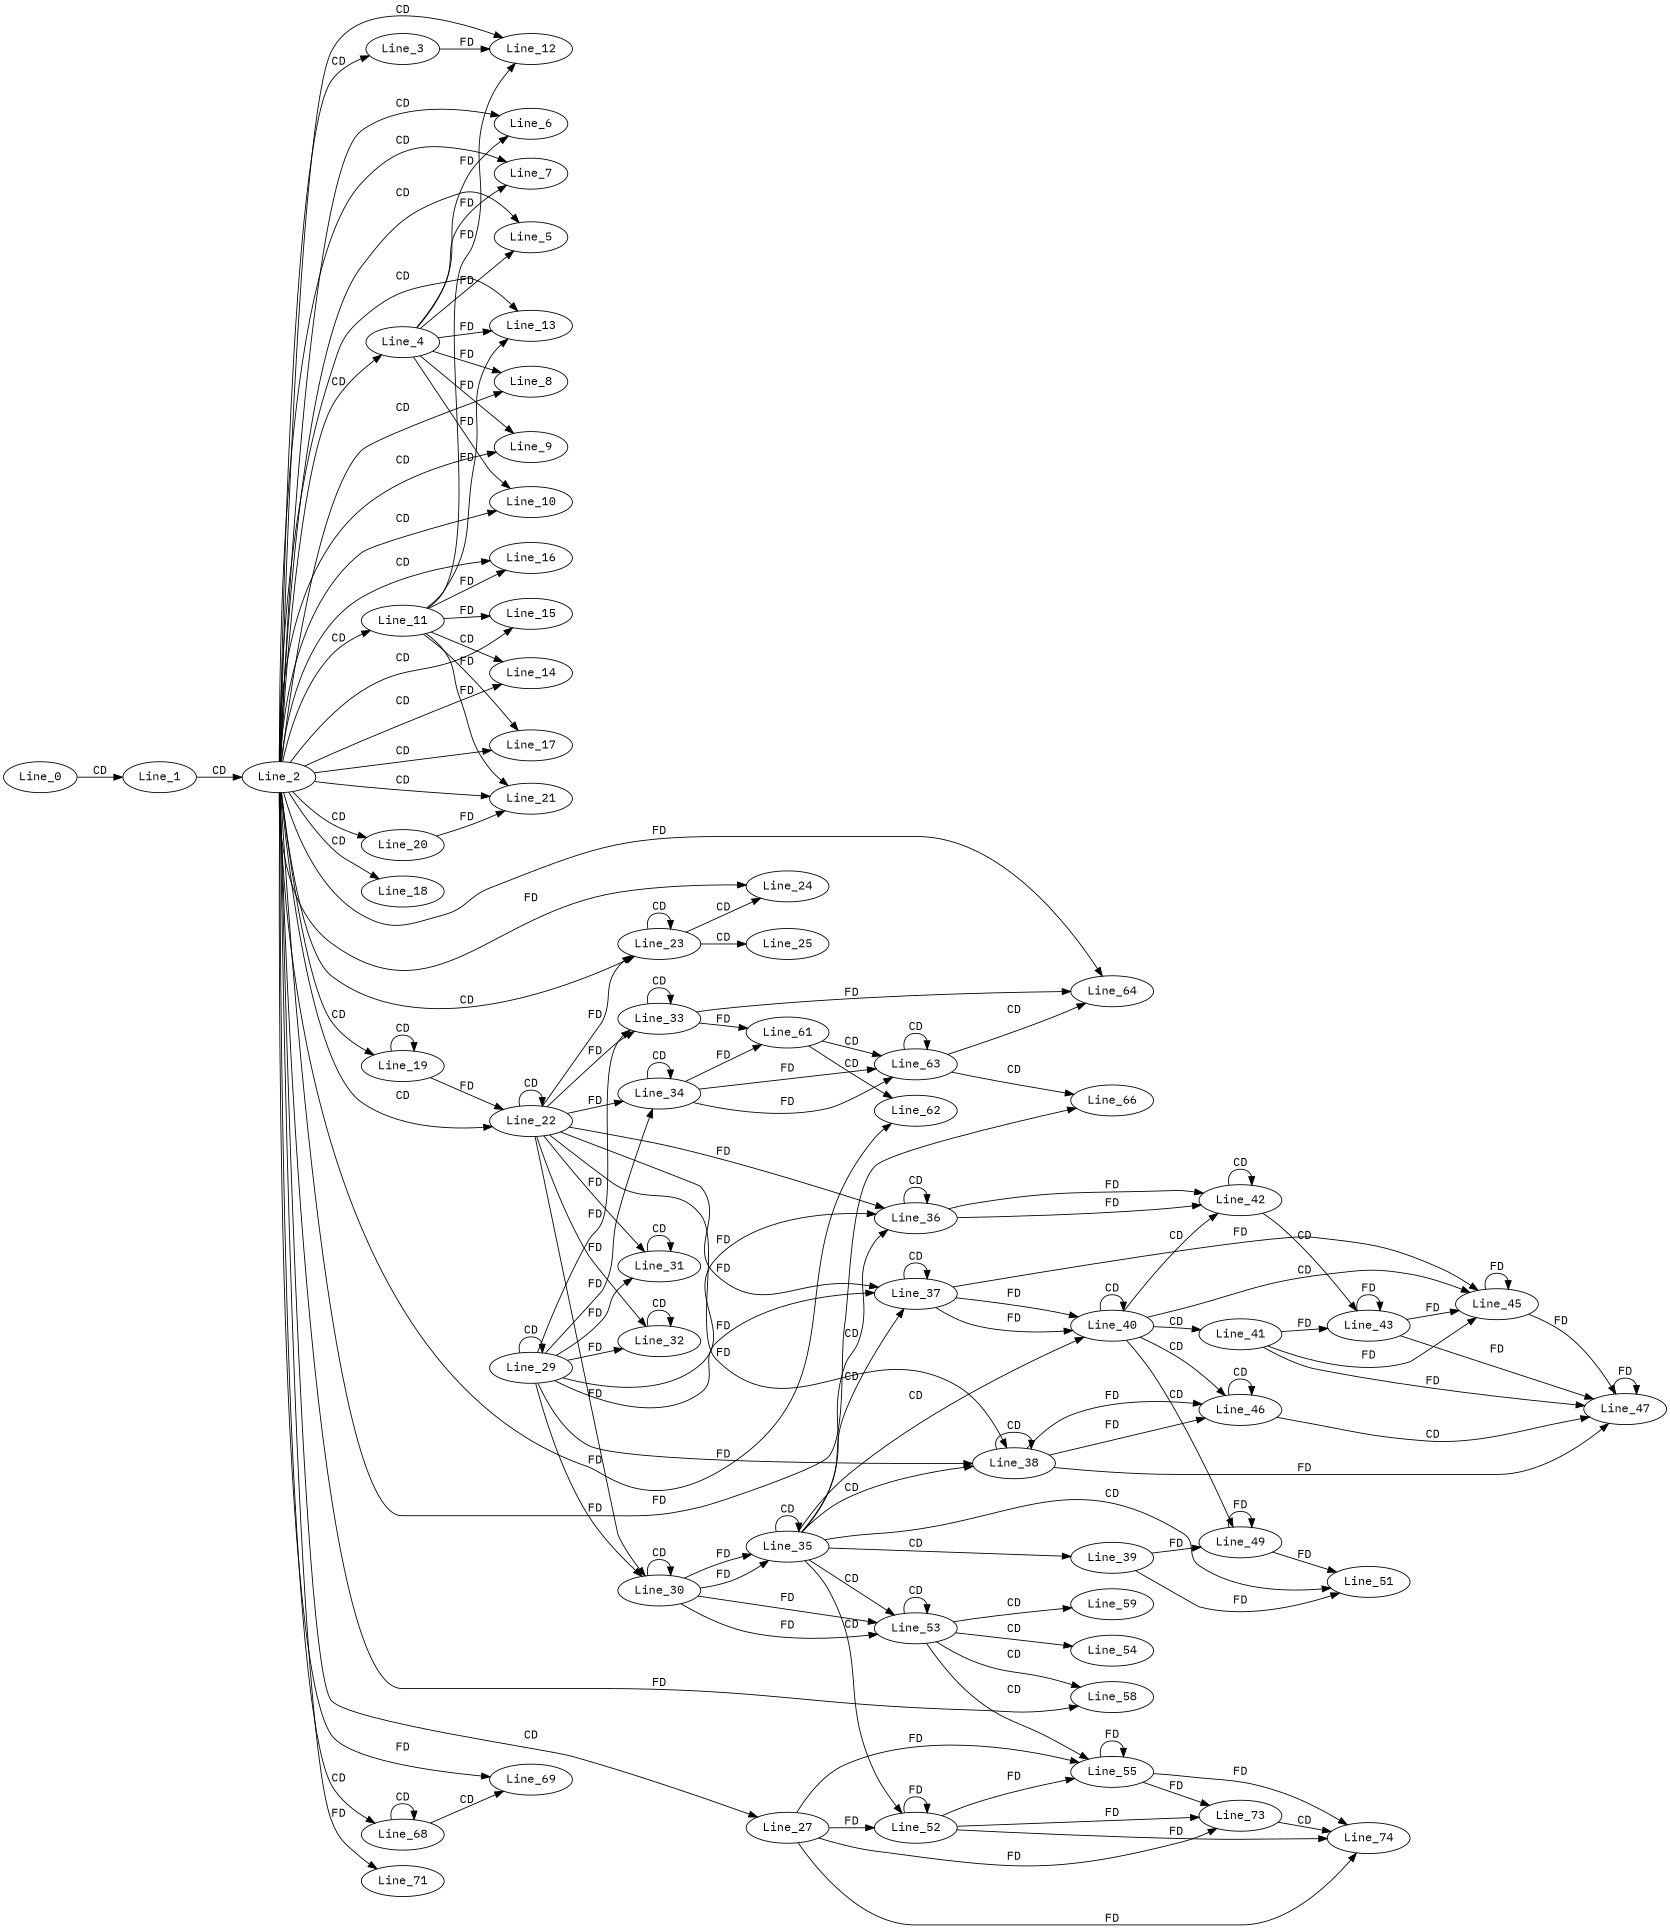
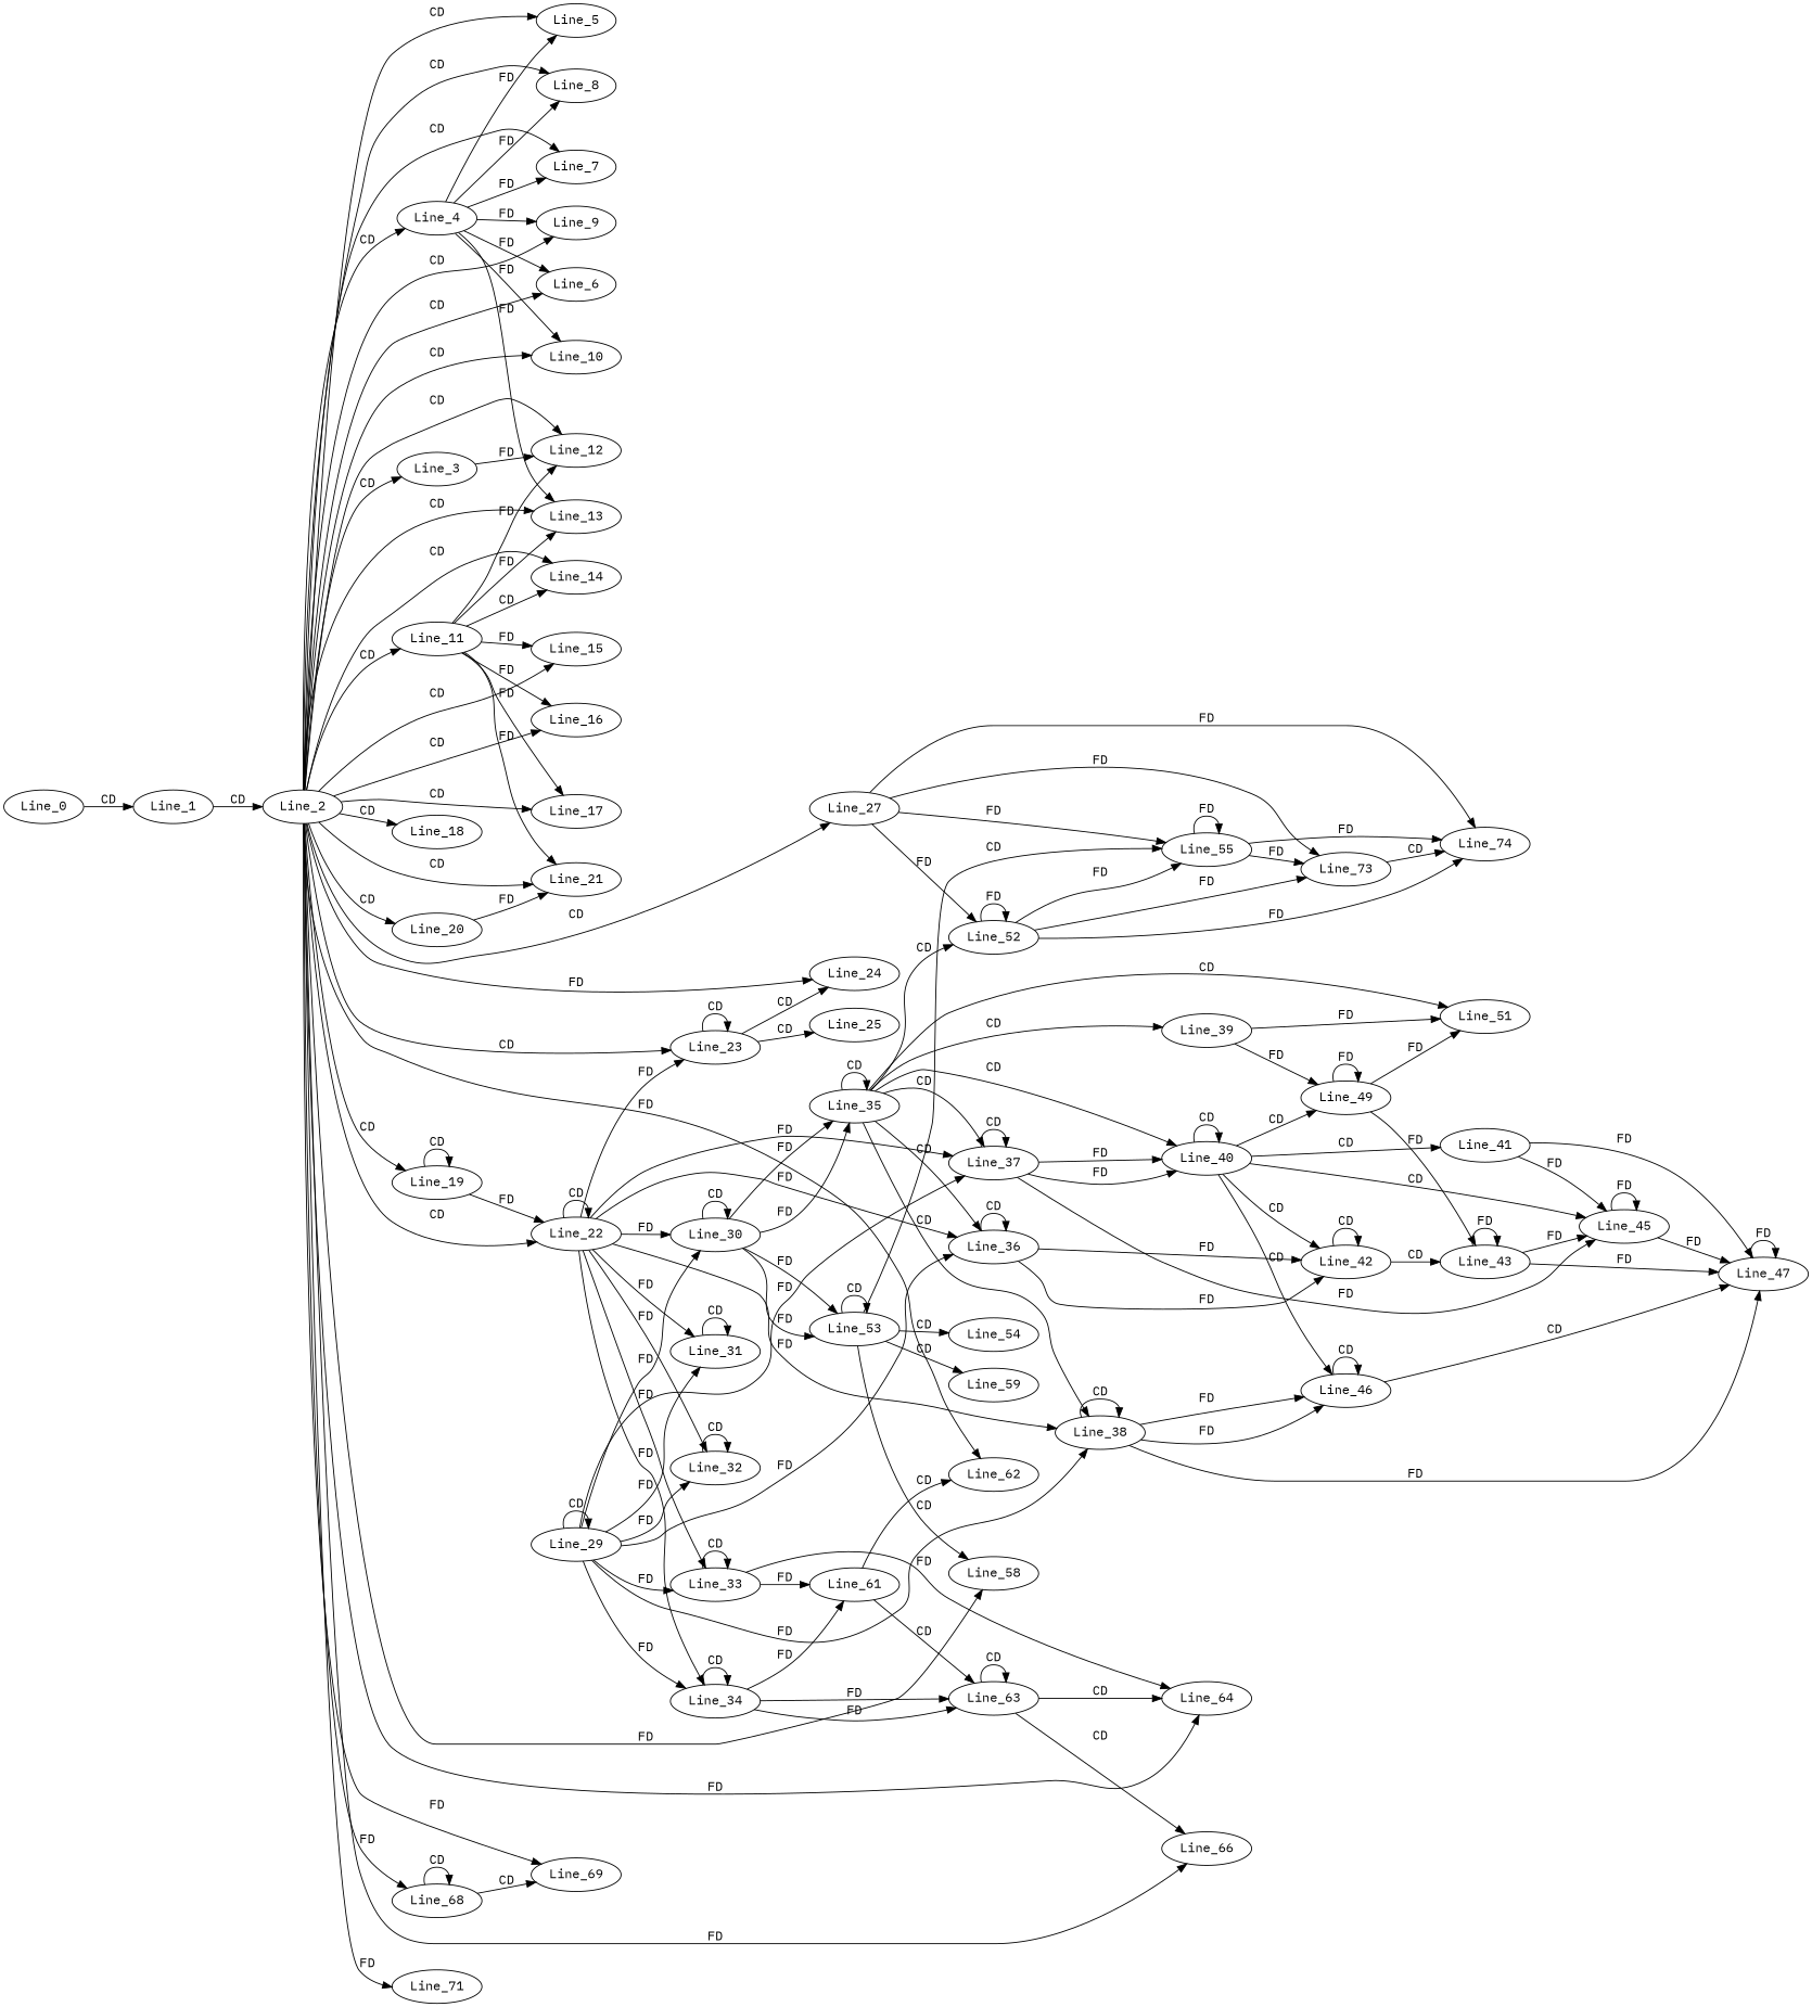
  digraph {
    fontname="IBM Plex Mono"
    rankdir=LR
    node [fontname="IBM Plex Mono"]
    edge [fontname="IBM Plex Mono"]
    Line_0
    Line_1
    Line_2
    Line_3
    Line_4
    Line_5
    Line_6
    Line_7
    Line_8
    Line_9
    Line_10
    Line_11
    Line_12
    Line_13
    Line_14
    Line_15
    Line_16
    Line_17
    Line_18
    Line_19
    Line_20
    Line_21
    Line_22
    Line_23
    Line_24
    Line_27
    Line_58
    Line_62
    Line_64
    Line_66
    Line_68
    Line_69
    Line_71
    Line_30
    Line_31
    Line_32
    Line_33
    Line_34
    Line_36
    Line_37
    Line_38
    Line_25
    Line_52
    Line_55
    Line_73
    Line_74
    Line_35
    Line_53
    Line_61
    Line_63
    Line_42
    Line_40
    Line_45
    Line_46
    Line_47
    Line_29
    Line_39
    Line_51
    Line_54
    Line_59
    Line_49
    Line_41
    Line_43
    Line_0 -> Line_1 [label=CD]
    Line_1 -> Line_2 [label=CD]
    Line_2 -> Line_3 [label=CD]
    Line_2 -> Line_4 [label=CD]
    Line_2 -> Line_5 [label=CD]
    Line_2 -> Line_6 [label=CD]
    Line_2 -> Line_7 [label=CD]
    Line_2 -> Line_8 [label=CD]
    Line_2 -> Line_9 [label=CD]
    Line_2 -> Line_10 [label=CD]
    Line_2 -> Line_11 [label=CD]
    Line_2 -> Line_12 [label=CD]
    Line_2 -> Line_13 [label=CD]
    Line_2 -> Line_14 [label=CD]
    Line_2 -> Line_15 [label=CD]
    Line_2 -> Line_16 [label=CD]
    Line_2 -> Line_17 [label=CD]
    Line_2 -> Line_18 [label=CD]
    Line_2 -> Line_19 [label=CD]
    Line_2 -> Line_20 [label=CD]
    Line_2 -> Line_21 [label=CD]
    Line_2 -> Line_22 [label=CD]
    Line_2 -> Line_23 [label=CD]
    Line_2 -> Line_24 [label=FD]
    Line_2 -> Line_27 [label=CD]
    Line_2 -> Line_58 [label=FD]
    Line_2 -> Line_62 [label=FD]
    Line_2 -> Line_64 [label=FD]
    Line_2 -> Line_66 [label=FD]
-   Line_2 -> Line_68 [label=CD]
+   Line_2 -> Line_68 [label=FD]
    Line_2 -> Line_69 [label=FD]
    Line_2 -> Line_71 [label=FD]
    Line_3 -> Line_12 [label=FD]
    Line_4 -> Line_5 [label=FD]
    Line_4 -> Line_6 [label=FD]
    Line_4 -> Line_7 [label=FD]
    Line_4 -> Line_8 [label=FD]
    Line_4 -> Line_9 [label=FD]
    Line_4 -> Line_10 [label=FD]
    Line_4 -> Line_13 [label=FD]
    Line_11 -> Line_12 [label=FD]
    Line_11 -> Line_13 [label=FD]
    Line_11 -> Line_14 [label=CD]
    Line_11 -> Line_15 [label=FD]
    Line_11 -> Line_16 [label=FD]
    Line_11 -> Line_17 [label=FD]
    Line_11 -> Line_21 [label=FD]
    Line_19 -> Line_19 [label=CD]
    Line_19 -> Line_22 [label=FD]
    Line_20 -> Line_21 [label=FD]
    Line_22 -> Line_22 [label=CD]
    Line_22 -> Line_23 [label=FD]
    Line_22 -> Line_30 [label=FD]
    Line_22 -> Line_31 [label=FD]
    Line_22 -> Line_32 [label=FD]
    Line_22 -> Line_33 [label=FD]
    Line_22 -> Line_34 [label=FD]
    Line_22 -> Line_36 [label=FD]
    Line_22 -> Line_37 [label=FD]
    Line_22 -> Line_38 [label=FD]
    Line_23 -> Line_23 [label=CD]
    Line_23 -> Line_24 [label=CD]
    Line_23 -> Line_25 [label=CD]
    Line_27 -> Line_52 [label=FD]
    Line_27 -> Line_55 [label=FD]
    Line_27 -> Line_73 [label=FD]
    Line_27 -> Line_74 [label=FD]
    Line_68 -> Line_68 [label=CD]
    Line_68 -> Line_69 [label=CD]
    Line_30 -> Line_30 [label=CD]
    Line_30 -> Line_35 [label=FD]
    Line_30 -> Line_35 [label=FD]
    Line_30 -> Line_53 [label=FD]
    Line_30 -> Line_53 [label=FD]
    Line_31 -> Line_31 [label=CD]
    Line_32 -> Line_32 [label=CD]
    Line_33 -> Line_64 [label=FD]
    Line_33 -> Line_33 [label=CD]
    Line_33 -> Line_61 [label=FD]
    Line_34 -> Line_34 [label=CD]
    Line_34 -> Line_61 [label=FD]
    Line_34 -> Line_63 [label=FD]
    Line_34 -> Line_63 [label=FD]
    Line_36 -> Line_36 [label=CD]
    Line_36 -> Line_42 [label=FD]
    Line_36 -> Line_42 [label=FD]
    Line_37 -> Line_37 [label=CD]
    Line_37 -> Line_40 [label=FD]
    Line_37 -> Line_40 [label=FD]
    Line_37 -> Line_45 [label=FD]
    Line_38 -> Line_38 [label=CD]
    Line_38 -> Line_46 [label=FD]
    Line_38 -> Line_46 [label=FD]
    Line_38 -> Line_47 [label=FD]
    Line_52 -> Line_52 [label=FD]
    Line_52 -> Line_55 [label=FD]
    Line_52 -> Line_73 [label=FD]
    Line_52 -> Line_74 [label=FD]
    Line_55 -> Line_55 [label=FD]
    Line_55 -> Line_73 [label=FD]
    Line_55 -> Line_74 [label=FD]
    Line_73 -> Line_74 [label=CD]
    Line_35 -> Line_36 [label=CD]
    Line_35 -> Line_37 [label=CD]
    Line_35 -> Line_38 [label=CD]
    Line_35 -> Line_52 [label=CD]
    Line_35 -> Line_35 [label=CD]
-   Line_35 -> Line_53 [label=CD]
    Line_35 -> Line_40 [label=CD]
    Line_35 -> Line_39 [label=CD]
    Line_35 -> Line_51 [label=CD]
    Line_53 -> Line_58 [label=CD]
    Line_53 -> Line_55 [label=CD]
    Line_53 -> Line_53 [label=CD]
    Line_53 -> Line_54 [label=CD]
    Line_53 -> Line_59 [label=CD]
    Line_61 -> Line_62 [label=CD]
    Line_61 -> Line_63 [label=CD]
    Line_63 -> Line_64 [label=CD]
    Line_63 -> Line_66 [label=CD]
    Line_63 -> Line_63 [label=CD]
    Line_42 -> Line_42 [label=CD]
    Line_42 -> Line_43 [label=CD]
    Line_40 -> Line_42 [label=CD]
    Line_40 -> Line_40 [label=CD]
    Line_40 -> Line_45 [label=CD]
    Line_40 -> Line_46 [label=CD]
    Line_40 -> Line_49 [label=CD]
    Line_40 -> Line_41 [label=CD]
    Line_45 -> Line_45 [label=FD]
    Line_45 -> Line_47 [label=FD]
    Line_46 -> Line_46 [label=CD]
    Line_46 -> Line_47 [label=CD]
    Line_47 -> Line_47 [label=FD]
    Line_29 -> Line_30 [label=FD]
    Line_29 -> Line_31 [label=FD]
    Line_29 -> Line_32 [label=FD]
    Line_29 -> Line_33 [label=FD]
    Line_29 -> Line_34 [label=FD]
    Line_29 -> Line_36 [label=FD]
    Line_29 -> Line_37 [label=FD]
    Line_29 -> Line_38 [label=FD]
    Line_29 -> Line_29 [label=CD]
    Line_39 -> Line_51 [label=FD]
    Line_39 -> Line_49 [label=FD]
    Line_49 -> Line_51 [label=FD]
    Line_49 -> Line_49 [label=FD]
    Line_41 -> Line_45 [label=FD]
    Line_41 -> Line_47 [label=FD]
-   Line_41 -> Line_43 [label=FD]
+   Line_49 -> Line_43 [label=FD]
    Line_43 -> Line_45 [label=FD]
    Line_43 -> Line_47 [label=FD]
    Line_43 -> Line_43 [label=FD]
  }
